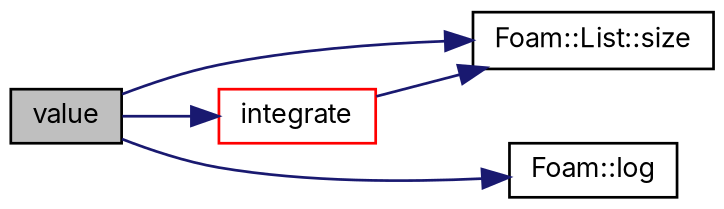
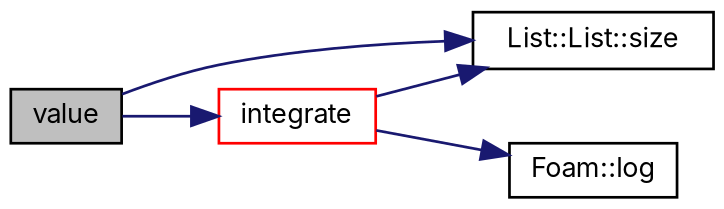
  digraph {
    rankdir=LR
    fontname=Inter
    node [color=black fontname=Inter fontsize=10 shape=record]
    edge [color=midnightblue fontname=Inter fontsize=10 labelfontname=FreeSans labelfontsize=10 style=solid]
    n1 [fillcolor=grey75 fontcolor=black height=0.2 label=value style=filled width=0.4]
    n2 [color=red height=0.2 label=integrate width=0.4]
-   n3 [height=0.2 label="Foam::List::size" width=0.4]
+   n3 [height=0.2 label="List::List::size" width=0.4]
    n4 [height=0.2 label="Foam::log" width=0.4]
    n1 -> n2
    n1 -> n3
-   n1 -> n4
+   n2 -> n4
    n2 -> n3
  }
